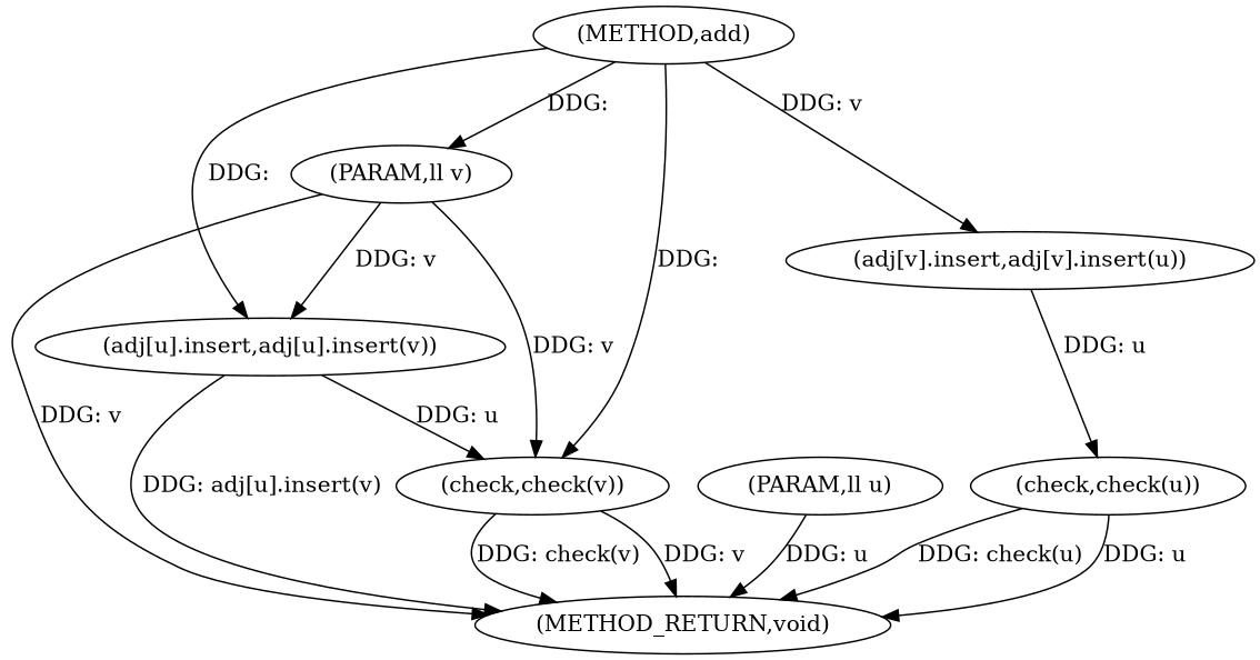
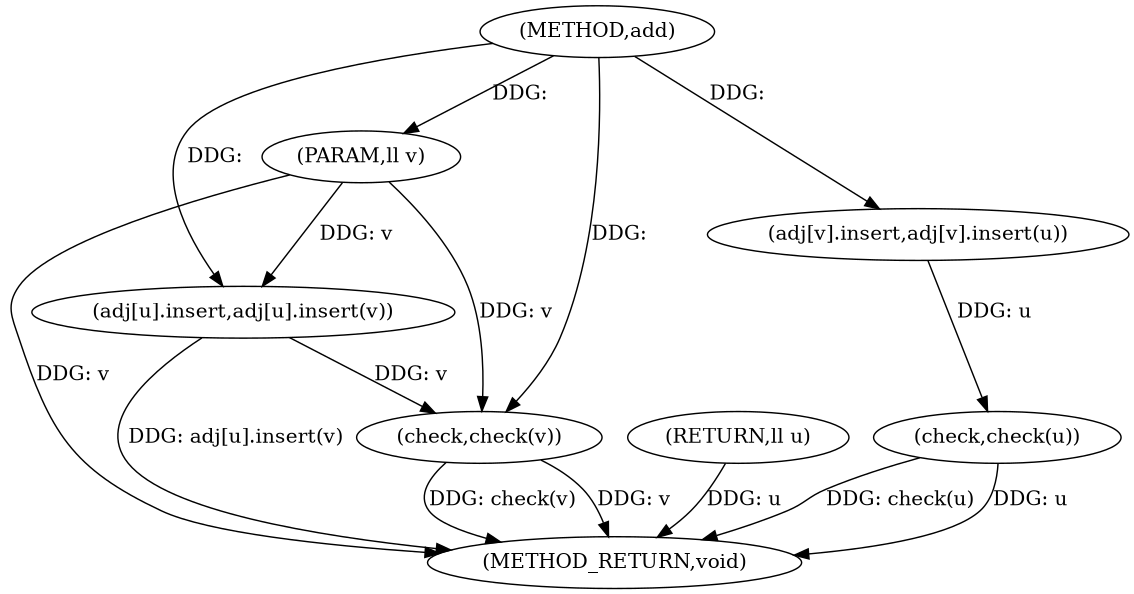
  digraph {
    n1 [label="(METHOD,add)"]
    n2 [label="(PARAM,ll v)"]
    n3 [label="(adj[u].insert,adj[u].insert(v))"]
    n4 [label="(adj[v].insert,adj[v].insert(u))"]
    n5 [label="(check,check(v))"]
-   n6 [label="(PARAM,ll u)"]
+   n6 [label="(RETURN,ll u)"]
    n7 [label="(METHOD_RETURN,void)"]
    n8 [label="(check,check(u))"]
    n1 -> n2 [label="DDG: "]
    n1 -> n3 [label="DDG: "]
-   n1 -> n4 [label="DDG: v"]
+   n1 -> n4 [label="DDG: "]
    n1 -> n5 [label="DDG: "]
    n2 -> n3 [label="DDG: v"]
    n2 -> n5 [label="DDG: v"]
    n2 -> n7 [label="DDG: v"]
-   n3 -> n5 [label="DDG: u"]
+   n3 -> n5 [label="DDG: v"]
    n3 -> n7 [label="DDG: adj[u].insert(v)"]
    n4 -> n8 [label="DDG: u"]
    n5 -> n7 [label="DDG: v"]
    n5 -> n7 [label="DDG: check(v)"]
    n6 -> n7 [label="DDG: u"]
    n8 -> n7 [label="DDG: u"]
    n8 -> n7 [label="DDG: check(u)"]
  }
